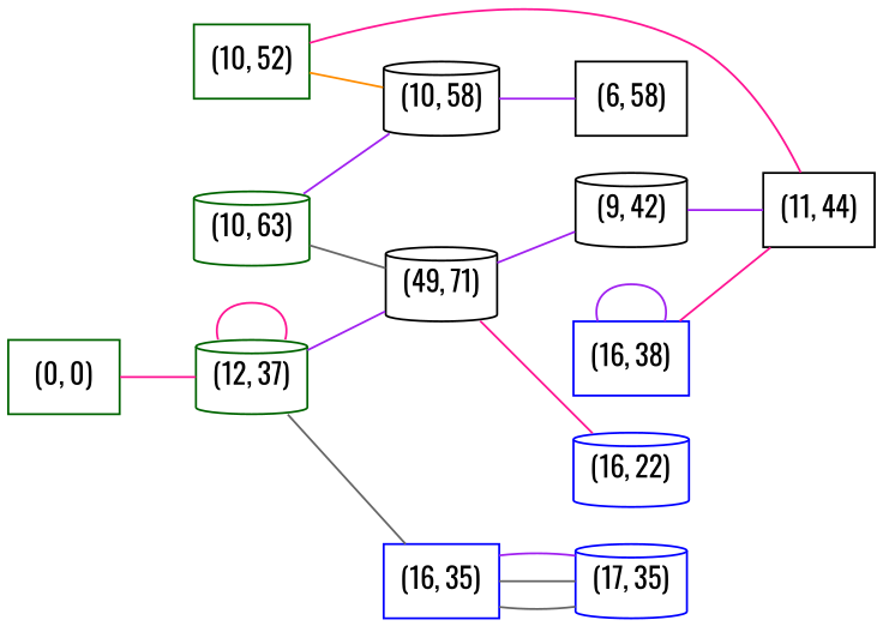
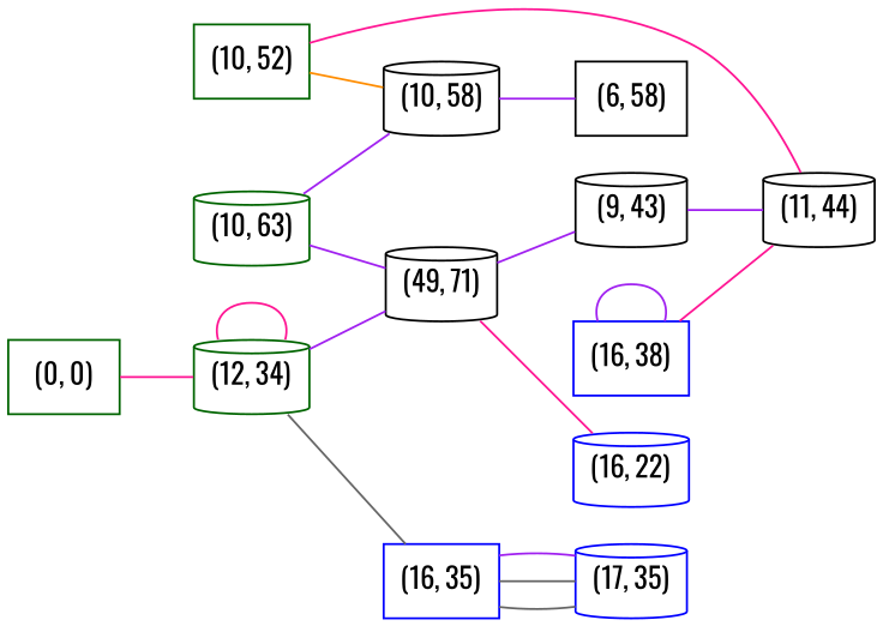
  graph {
    fontname=Oswald
    rankdir=LR
    node [color=black fontname=Oswald shape=cylinder]
    edge [color=purple fontname=Oswald weight=1]
    "(10, 63)" [color=darkgreen]
    "(49, 71)"
    "(10, 58)"
-   "(9, 42)"
+   "(9, 42)" [label="(9, 43)"]
    "(16, 22)" [color=blue]
    "(6, 58)" [shape=box]
    "(16, 38)" [color=blue shape=box]
-   "(11, 44)" [shape=box]
+   "(11, 44)"
    "(17, 35)" [color=blue]
-   "(12, 34)" [color=darkgreen label="(12, 37)"]
+   "(12, 34)" [color=darkgreen]
    "(0, 0)" [color=darkgreen shape=box]
    "(16, 35)" [color=blue shape=box]
    "(10, 52)" [color=darkgreen shape=box]
-   "(10, 63)" -- "(49, 71)" [color=gray40 weight=3]
+   "(10, 63)" -- "(49, 71)" [weight=3]
    "(10, 63)" -- "(10, 58)"
    "(49, 71)" -- "(9, 42)" [weight=3]
    "(49, 71)" -- "(16, 22)" [color=deeppink weight=3]
    "(10, 58)" -- "(6, 58)"
    "(9, 42)" -- "(11, 44)"
    "(16, 38)" -- "(16, 38)" [weight=2]
    "(16, 38)" -- "(11, 44)" [color=deeppink]
    "(12, 34)" -- "(49, 71)" [weight=3]
    "(12, 34)" -- "(12, 34)" [color=deeppink weight=2]
    "(12, 34)" -- "(16, 35)" [color=gray40]
    "(0, 0)" -- "(12, 34)" [color=deeppink weight=4]
    "(16, 35)" -- "(17, 35)" [color=gray40]
    "(16, 35)" -- "(17, 35)" [color=gray40]
    "(16, 35)" -- "(17, 35)"
    "(10, 52)" -- "(10, 58)" [color=darkorange]
    "(10, 52)" -- "(11, 44)" [color=deeppink]
  }
